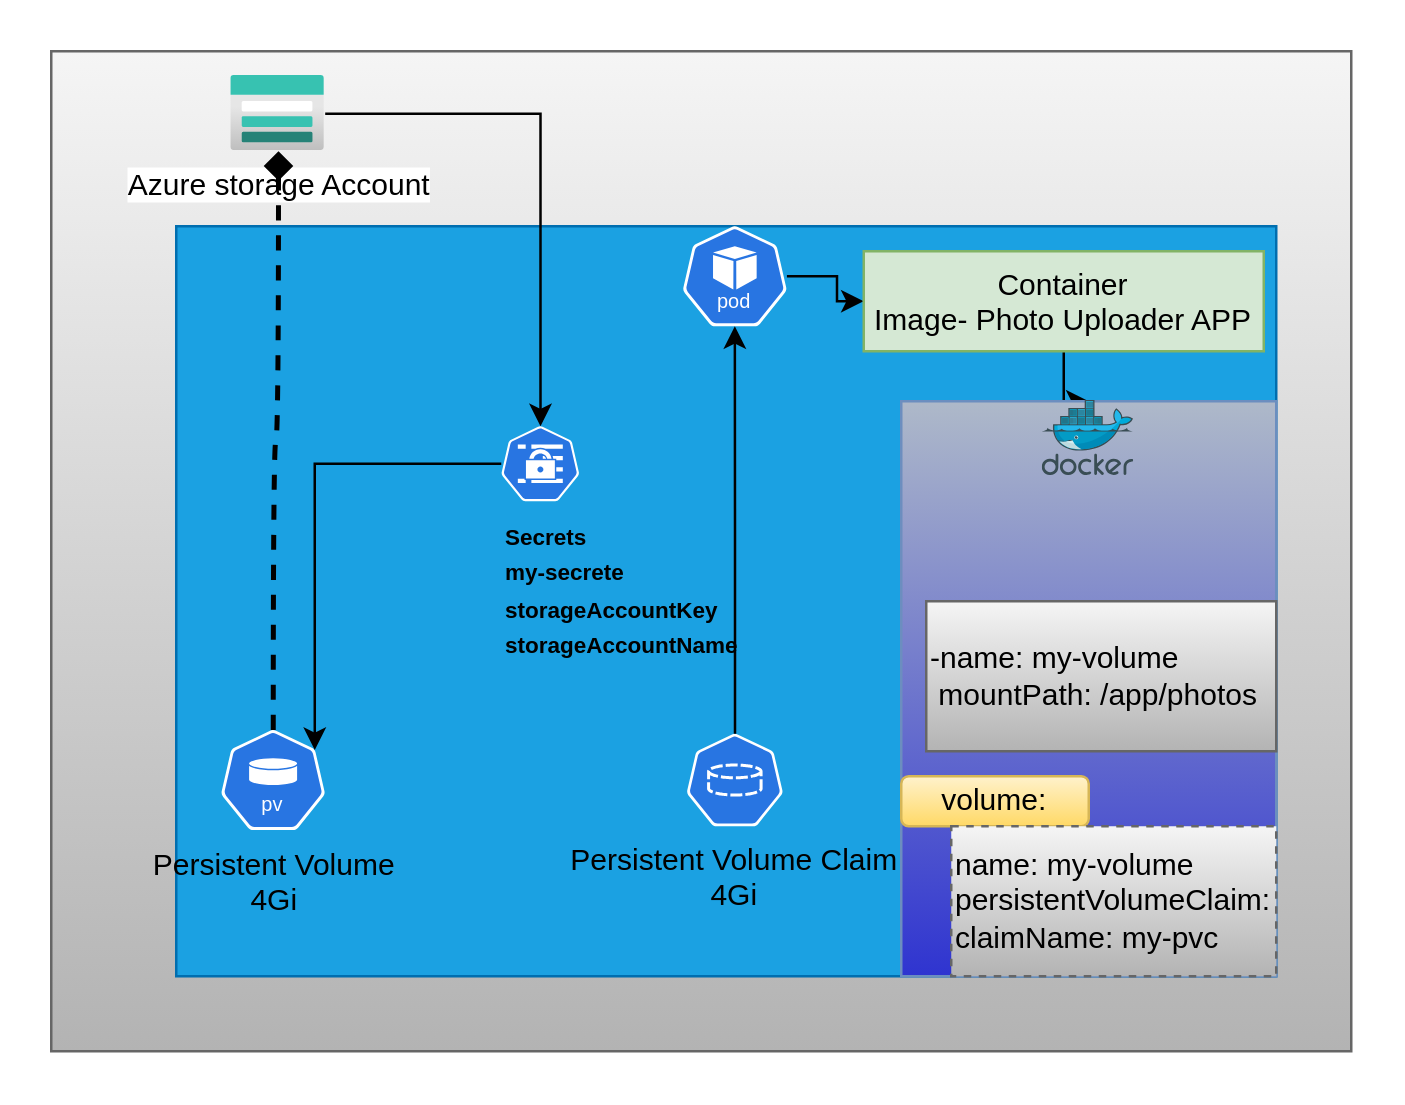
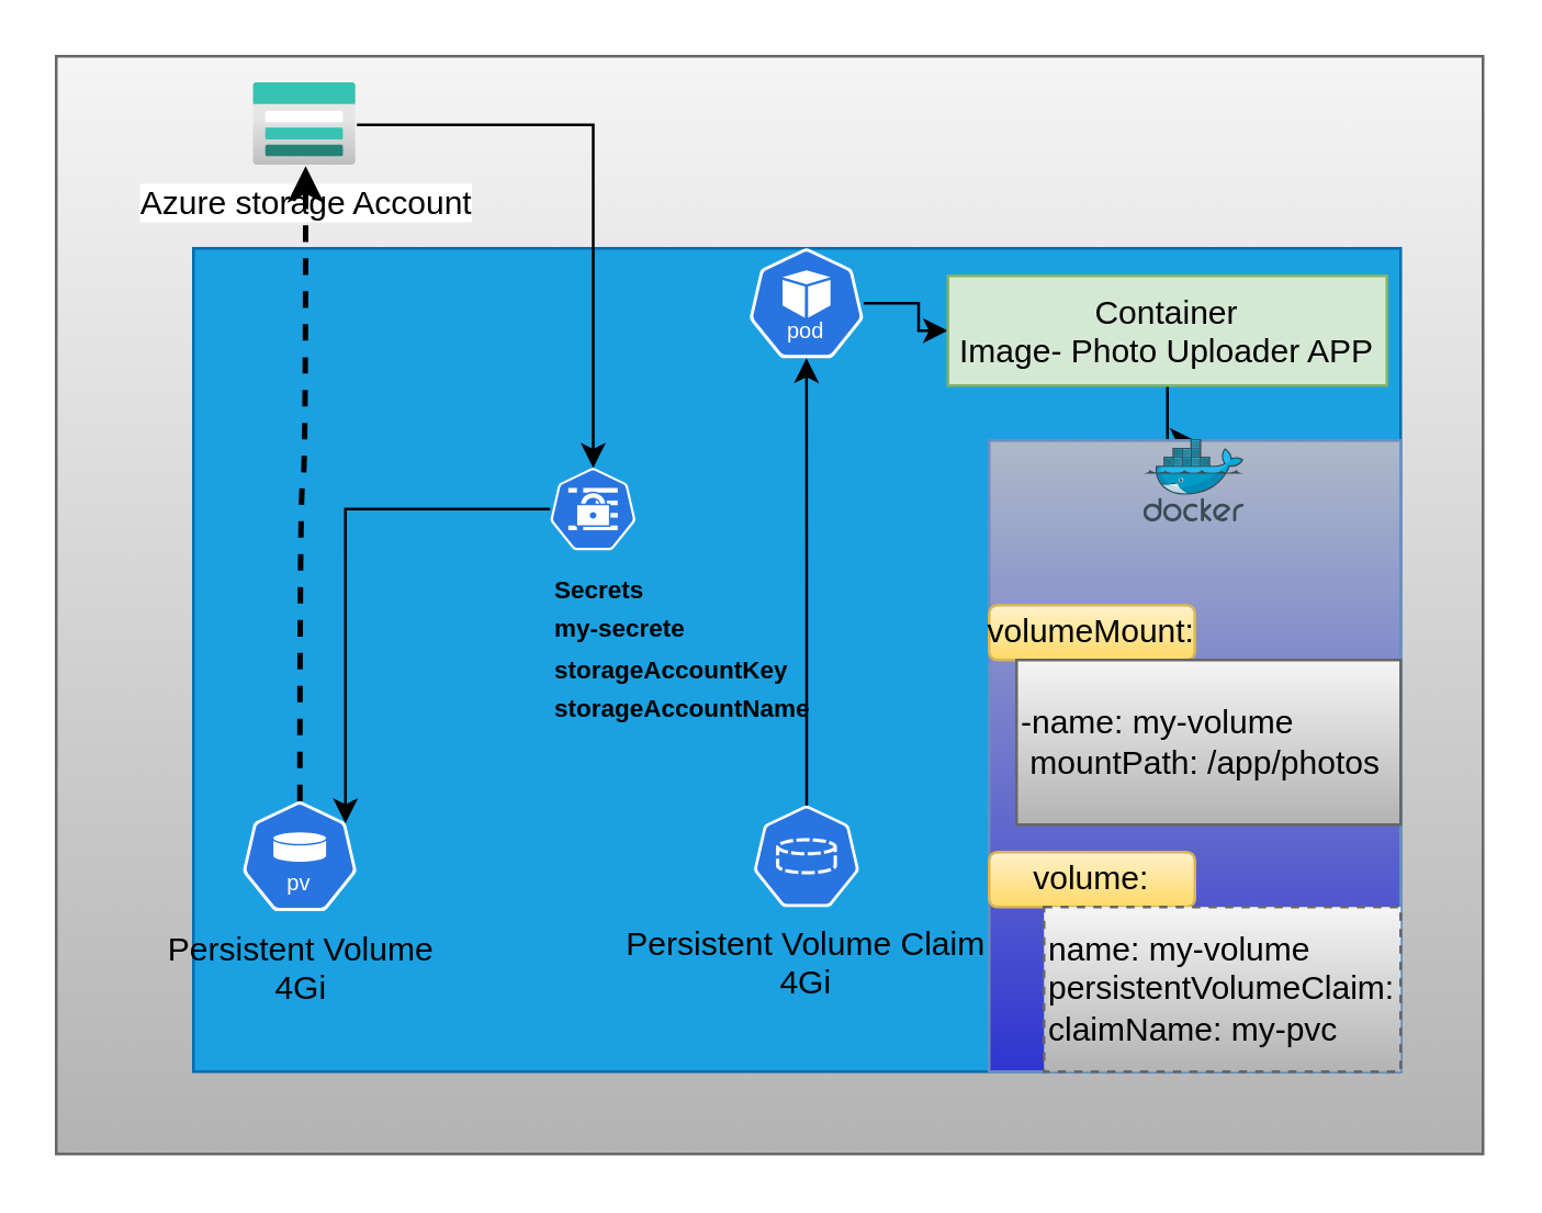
  <mxCell id="0" />
  <mxCell id="1" parent="0" />
  <mxCell id="2" value="" style="rounded=0;whiteSpace=wrap;html=1;fillColor=#f5f5f5;gradientColor=#b3b3b3;strokeColor=#666666;" vertex="1" parent="1"><mxGeometry x="20" y="20" width="520" height="400" as="geometry" /></mxCell>
  <mxCell id="3" value="" style="rounded=0;whiteSpace=wrap;html=1;fillColor=#1ba1e2;strokeColor=#006EAF;fontColor=#ffffff;" vertex="1" parent="1"><mxGeometry x="70" y="90" width="440" height="300" as="geometry" /></mxCell>
  <mxCell id="4" value="" style="edgeStyle=orthogonalEdgeStyle;rounded=0;orthogonalLoop=1;jettySize=auto;html=1;" edge="1" parent="1" source="5" target="12"><mxGeometry relative="1" as="geometry" /></mxCell>
  <mxCell id="5" value="" style="aspect=fixed;sketch=0;html=1;dashed=0;whitespace=wrap;verticalLabelPosition=bottom;verticalAlign=top;fillColor=#2875E2;strokeColor=#ffffff;points=[[0.005,0.63,0],[0.1,0.2,0],[0.9,0.2,0],[0.5,0,0],[0.995,0.63,0],[0.72,0.99,0],[0.5,1,0],[0.28,0.99,0]];shape=mxgraph.kubernetes.icon2;kubernetesLabel=1;prIcon=pod" vertex="1" parent="1"><mxGeometry x="272.6" y="90" width="41.67" height="40" as="geometry" /></mxCell>
  <mxCell id="6" style="edgeStyle=orthogonalEdgeStyle;rounded=0;orthogonalLoop=1;jettySize=auto;html=1;" edge="1" parent="1" source="7" target="20"><mxGeometry relative="1" as="geometry" /></mxCell>
  <mxCell id="7" value="Azure storage Account" style="image;aspect=fixed;html=1;points=[];align=center;fontSize=12;image=img/lib/azure2/storage/Storage_Accounts.svg;" vertex="1" parent="1"><mxGeometry x="92.08" y="30" width="37.5" height="30" as="geometry" /></mxCell>
- <mxCell id="8" style="edgeStyle=orthogonalEdgeStyle;rounded=0;orthogonalLoop=1;jettySize=auto;html=1;startSize=10;endSize=7;jumpSize=11;curved=1;dashed=1;strokeWidth=2;endArrow=diamond;" edge="1" parent="1" source="9" target="7"><mxGeometry relative="1" as="geometry" /></mxCell>
+ <mxCell id="8" style="edgeStyle=orthogonalEdgeStyle;rounded=0;orthogonalLoop=1;jettySize=auto;html=1;startSize=10;endSize=7;jumpSize=11;curved=1;dashed=1;strokeWidth=2;" edge="1" parent="1" source="9" target="7"><mxGeometry relative="1" as="geometry" /></mxCell>
  <mxCell id="9" value="Persistent Volume&lt;br&gt;4Gi" style="aspect=fixed;sketch=0;html=1;dashed=0;whitespace=wrap;verticalLabelPosition=bottom;verticalAlign=top;fillColor=#2875E2;strokeColor=#ffffff;points=[[0.005,0.63,0],[0.1,0.2,0],[0.9,0.2,0],[0.5,0,0],[0.995,0.63,0],[0.72,0.99,0],[0.5,1,0],[0.28,0.99,0]];shape=mxgraph.kubernetes.icon2;kubernetesLabel=1;prIcon=pv" vertex="1" parent="1"><mxGeometry x="87.91" y="291.5" width="41.67" height="40" as="geometry" /></mxCell>
  <mxCell id="10" value="Persistent Volume Claim&lt;br&gt;4Gi" style="aspect=fixed;sketch=0;html=1;dashed=0;whitespace=wrap;verticalLabelPosition=bottom;verticalAlign=top;fillColor=#2875E2;strokeColor=#ffffff;points=[[0.005,0.63,0],[0.1,0.2,0],[0.9,0.2,0],[0.5,0,0],[0.995,0.63,0],[0.72,0.99,0],[0.5,1,0],[0.28,0.99,0]];shape=mxgraph.kubernetes.icon2;prIcon=pvc" vertex="1" parent="1"><mxGeometry x="274.16" y="293" width="38.55" height="37" as="geometry" /></mxCell>
  <mxCell id="11" value="" style="edgeStyle=orthogonalEdgeStyle;rounded=0;orthogonalLoop=1;jettySize=auto;html=1;" edge="1" parent="1" source="12" target="13"><mxGeometry relative="1" as="geometry" /></mxCell>
  <mxCell id="12" value="Container&lt;br&gt;Image- Photo Uploader APP" style="whiteSpace=wrap;html=1;verticalAlign=top;fillColor=#d5e8d4;strokeColor=#82b366;sketch=0;dashed=0;" vertex="1" parent="1"><mxGeometry x="345" y="100" width="160" height="40" as="geometry" /></mxCell>
  <mxCell id="13" value="" style="whiteSpace=wrap;html=1;verticalAlign=top;fillColor=#AEB9C9;strokeColor=#6c8ebf;sketch=0;dashed=0;gradientColor=#2F34D0;" vertex="1" parent="1"><mxGeometry x="360" y="160" width="150" height="230" as="geometry" /></mxCell>
  <mxCell id="14" style="edgeStyle=orthogonalEdgeStyle;rounded=0;orthogonalLoop=1;jettySize=auto;html=1;entryX=0.5;entryY=1;entryDx=0;entryDy=0;entryPerimeter=0;" edge="1" parent="1" source="10" target="5"><mxGeometry relative="1" as="geometry" /></mxCell>
  <mxCell id="15" value="" style="image;sketch=0;aspect=fixed;html=1;points=[];align=center;fontSize=12;image=img/lib/mscae/Docker.svg;" vertex="1" parent="1"><mxGeometry x="416.7" y="160" width="36.59" height="30" as="geometry" /></mxCell>
  <mxCell id="16" value="volume:" style="rounded=1;whiteSpace=wrap;html=1;fillColor=#fff2cc;gradientColor=#ffd966;strokeColor=#d6b656;" vertex="1" parent="1"><mxGeometry x="360" y="310" width="75" height="20" as="geometry" /></mxCell>
  <mxCell id="17" value="name: my-volume&lt;br&gt;persistentVolumeClaim:&lt;br&gt;claimName: my-pvc" style="rounded=0;whiteSpace=wrap;html=1;fillColor=#f5f5f5;gradientColor=#b3b3b3;strokeColor=#666666;align=left;dashed=1;" vertex="1" parent="1"><mxGeometry x="380" y="330" width="130" height="60" as="geometry" /></mxCell>
+ <mxCell id="18" value="volumeMount:" style="rounded=1;whiteSpace=wrap;html=1;fillColor=#fff2cc;gradientColor=#ffd966;strokeColor=#d6b656;" vertex="1" parent="1"><mxGeometry x="360" y="220" width="75" height="20" as="geometry" /></mxCell>
  <mxCell id="19" value="-name: my-volume&lt;br&gt;&amp;nbsp;mountPath: /app/photos" style="rounded=0;whiteSpace=wrap;html=1;fillColor=#f5f5f5;gradientColor=#b3b3b3;strokeColor=#666666;align=left;" vertex="1" parent="1"><mxGeometry x="370" y="240" width="140" height="60" as="geometry" /></mxCell>
  <mxCell id="20" value="&lt;font style=&quot;font-size: 9px;&quot;&gt;&lt;b&gt;Secrets&lt;br&gt;my-secrete&lt;br&gt;storageAccountKey&lt;br&gt;storageAccountName&lt;/b&gt;&lt;/font&gt;" style="aspect=fixed;sketch=0;html=1;dashed=0;whitespace=wrap;verticalLabelPosition=bottom;verticalAlign=top;fillColor=#2875E2;strokeColor=#ffffff;points=[[0.005,0.63,0],[0.1,0.2,0],[0.9,0.2,0],[0.5,0,0],[0.995,0.63,0],[0.72,0.99,0],[0.5,1,0],[0.28,0.99,0]];shape=mxgraph.kubernetes.icon2;prIcon=secret;align=left;" vertex="1" parent="1"><mxGeometry x="200" y="170" width="31.25" height="30" as="geometry" /></mxCell>
  <mxCell id="21" style="edgeStyle=orthogonalEdgeStyle;rounded=0;orthogonalLoop=1;jettySize=auto;html=1;entryX=0.9;entryY=0.2;entryDx=0;entryDy=0;entryPerimeter=0;" edge="1" parent="1" source="20" target="9"><mxGeometry relative="1" as="geometry" /></mxCell>
